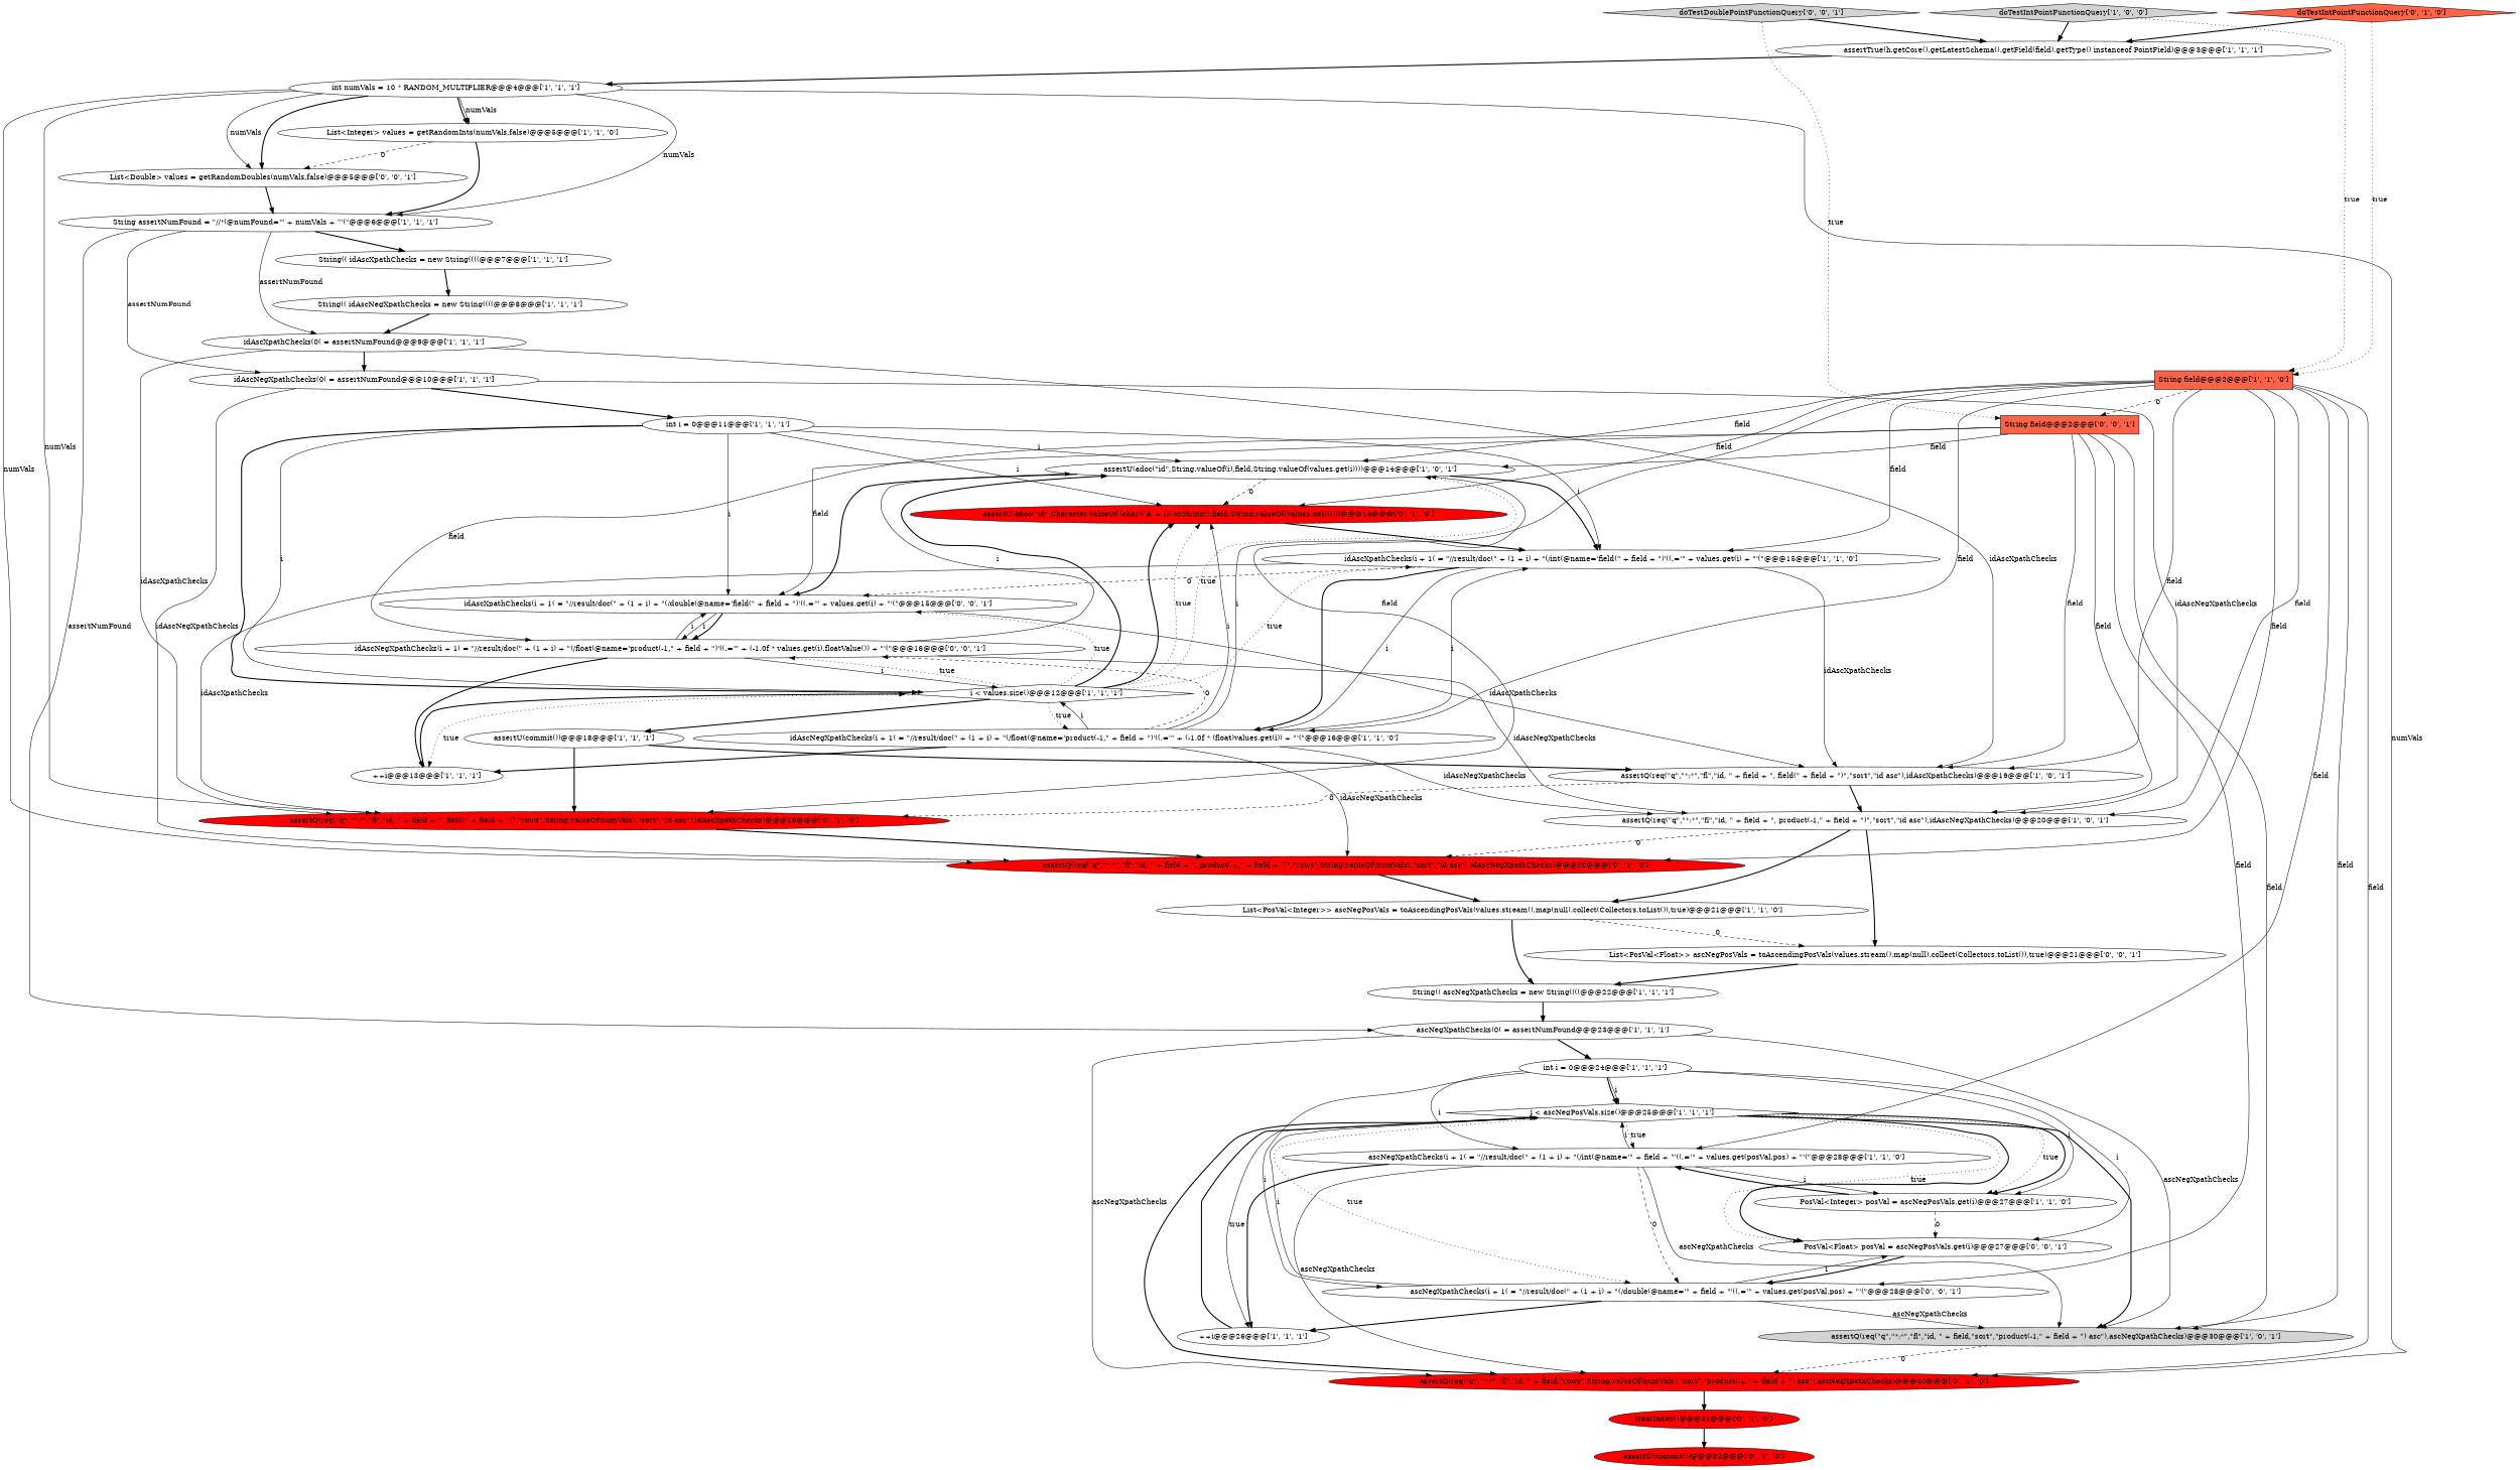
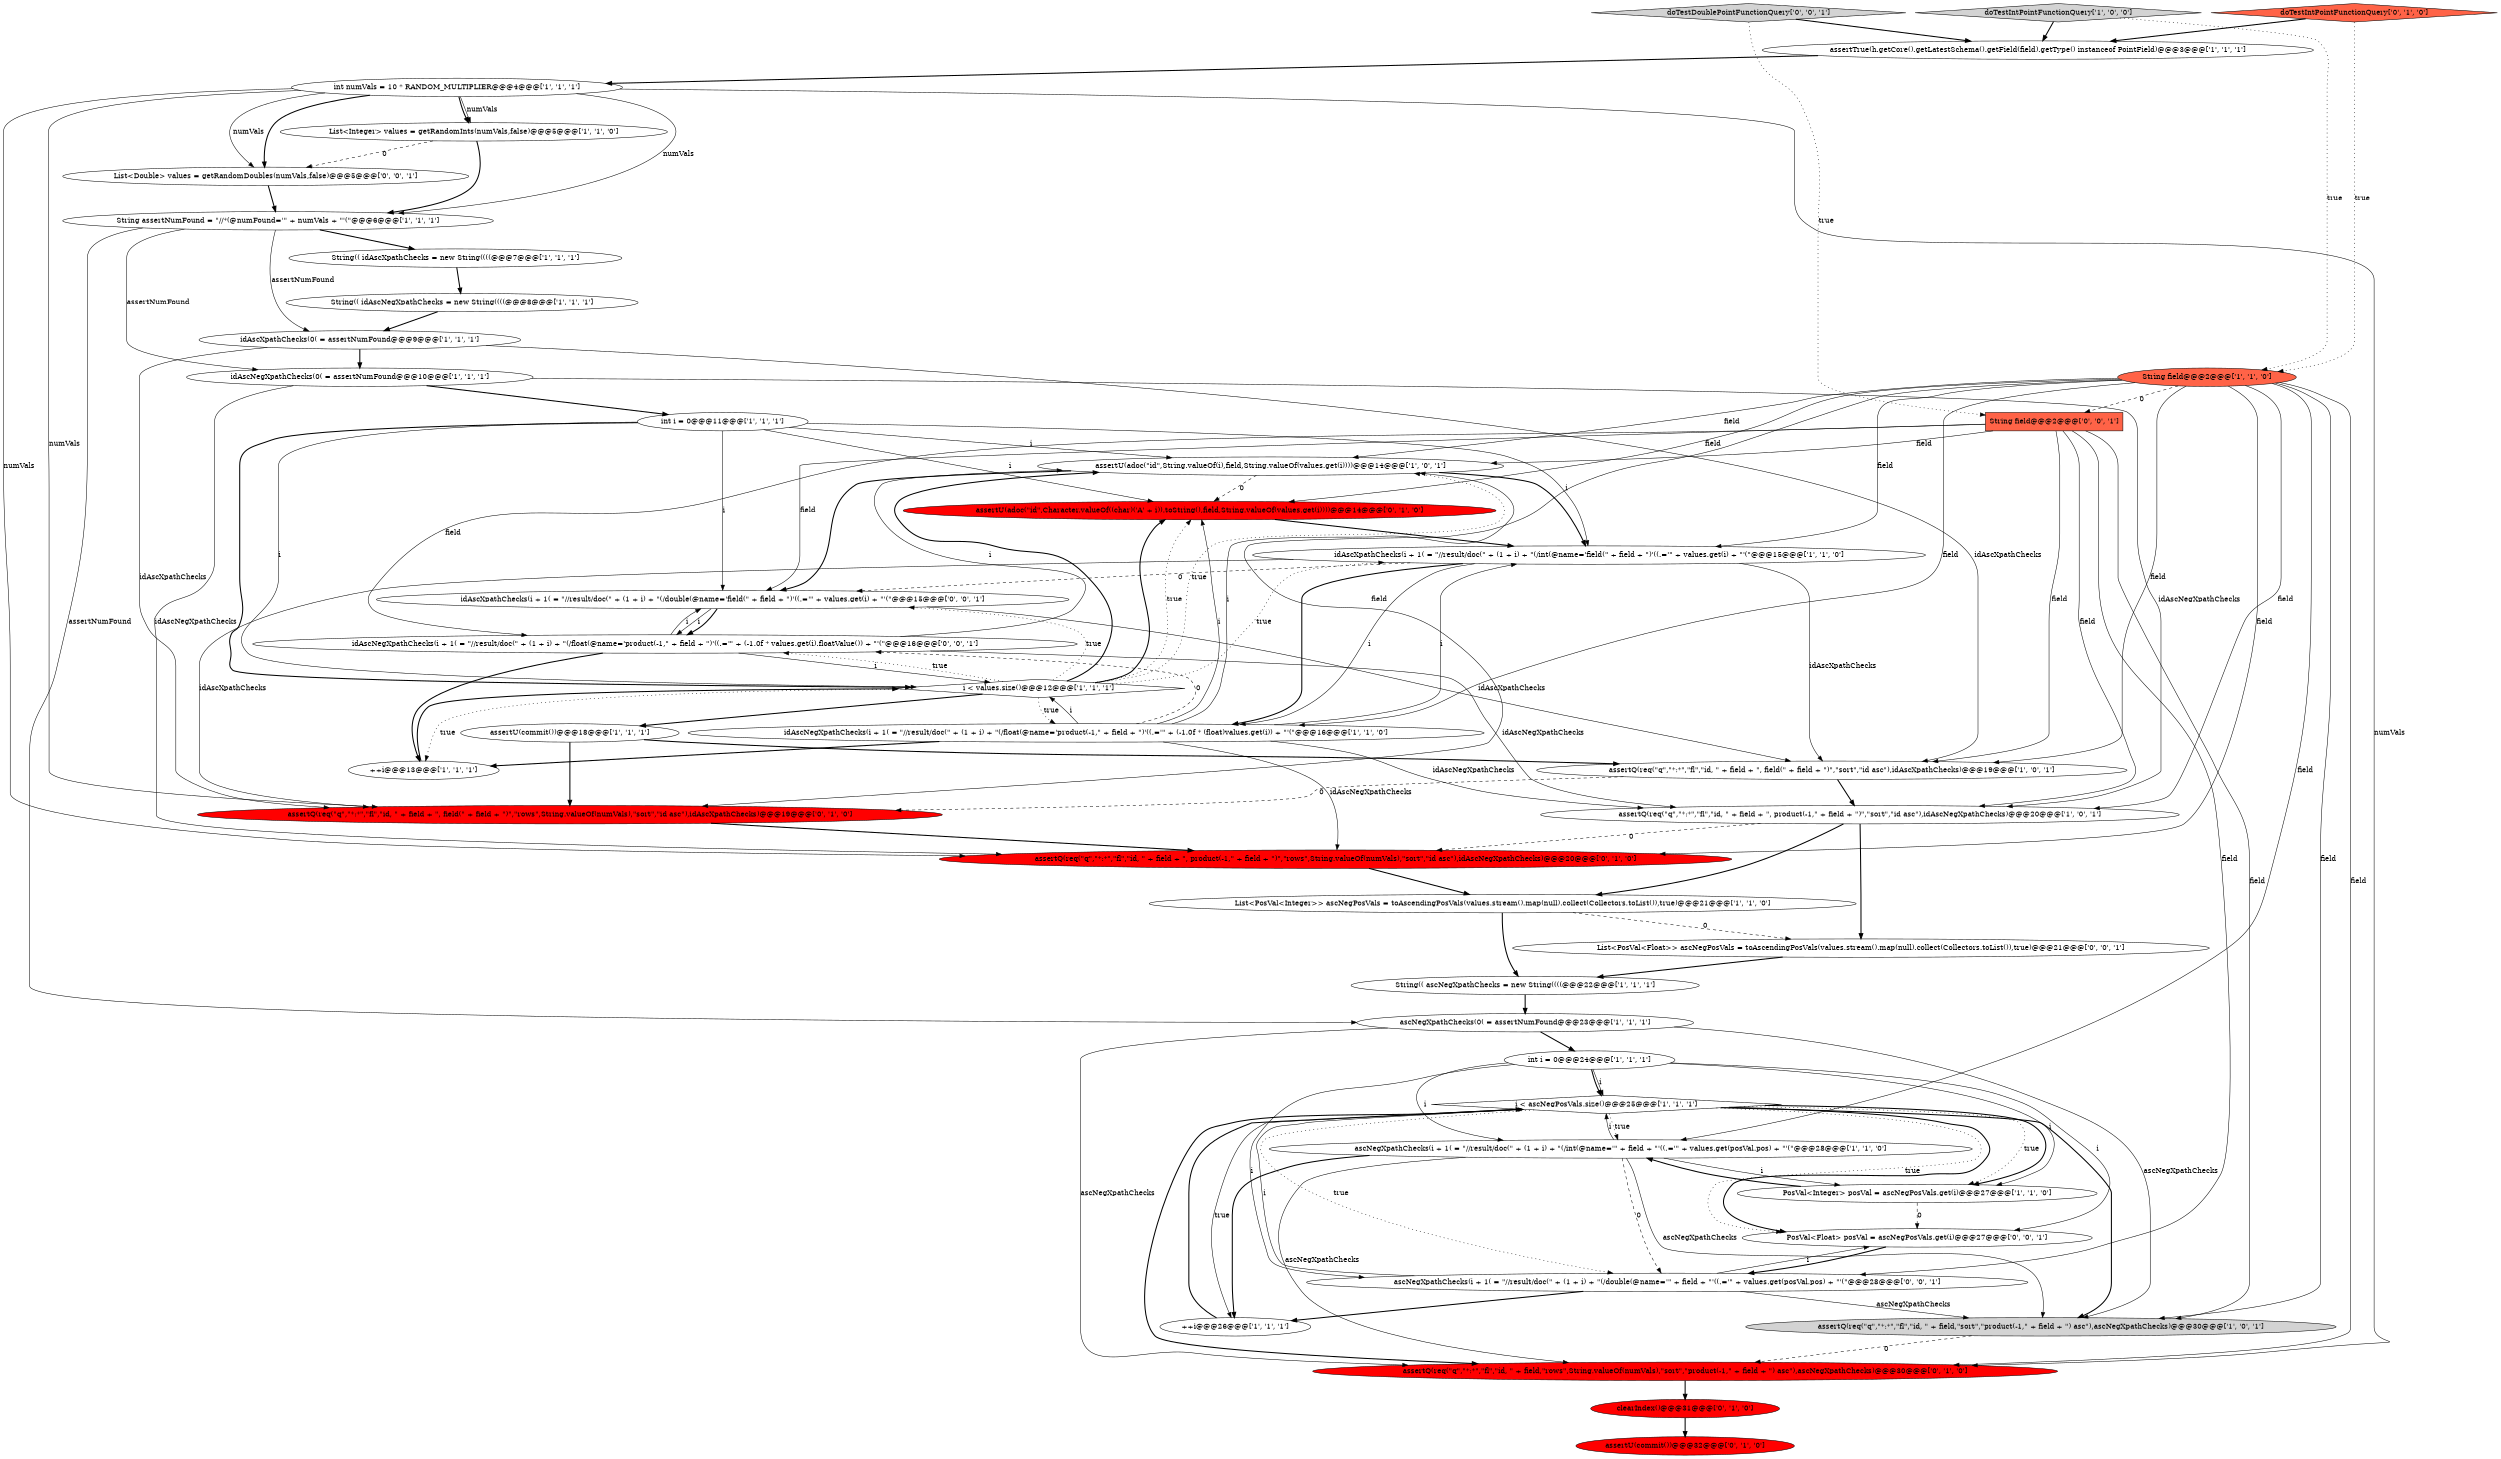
  digraph {
    node [fillcolor=white shape=ellipse style=filled]
    edge [style=solid]
    n1 [label="i < ascNegPosVals.size()@@@25@@@['1', '1', '1']" shape=diamond]
    n2 [label="++i@@@26@@@['1', '1', '1']"]
    n3 [label="ascNegXpathChecks(i + 1( = \"//result/doc(\" + (1 + i) + \"(/int(@name='\" + field + \"'((.='\" + values.get(posVal.pos) + \"'(\"@@@28@@@['1', '1', '0']"]
    n4 [label="ascNegXpathChecks(i + 1( = \"//result/doc(\" + (1 + i) + \"(/double(@name='\" + field + \"'((.='\" + values.get(posVal.pos) + \"'(\"@@@28@@@['0', '0', '1']"]
    n5 [label="PosVal<Float> posVal = ascNegPosVals.get(i)@@@27@@@['0', '0', '1']"]
    n6 [fillcolor=lightgray label="assertQ(req(\"q\",\"*:*\",\"fl\",\"id, \" + field,\"sort\",\"product(-1,\" + field + \") asc\"),ascNegXpathChecks)@@@30@@@['1', '0', '1']"]
    n7 [fillcolor=red label="assertQ(req(\"q\",\"*:*\",\"fl\",\"id, \" + field,\"rows\",String.valueOf(numVals),\"sort\",\"product(-1,\" + field + \") asc\"),ascNegXpathChecks)@@@30@@@['0', '1', '0']"]
    n8 [label="PosVal<Integer> posVal = ascNegPosVals.get(i)@@@27@@@['1', '1', '0']"]
    n9 [fillcolor=red label="clearIndex()@@@31@@@['0', '1', '0']"]
    n10 [label="assertQ(req(\"q\",\"*:*\",\"fl\",\"id, \" + field + \", field(\" + field + \")\",\"sort\",\"id asc\"),idAscXpathChecks)@@@19@@@['1', '0', '1']"]
    n11 [fillcolor=red label="assertQ(req(\"q\",\"*:*\",\"fl\",\"id, \" + field + \", field(\" + field + \")\",\"rows\",String.valueOf(numVals),\"sort\",\"id asc\"),idAscXpathChecks)@@@19@@@['0', '1', '0']"]
    n12 [label="assertQ(req(\"q\",\"*:*\",\"fl\",\"id, \" + field + \", product(-1,\" + field + \")\",\"sort\",\"id asc\"),idAscNegXpathChecks)@@@20@@@['1', '0', '1']"]
    n13 [fillcolor=red label="assertQ(req(\"q\",\"*:*\",\"fl\",\"id, \" + field + \", product(-1,\" + field + \")\",\"rows\",String.valueOf(numVals),\"sort\",\"id asc\"),idAscNegXpathChecks)@@@20@@@['0', '1', '0']"]
    n14 [label="List<PosVal<Integer>> ascNegPosVals = toAscendingPosVals(values.stream().map(null).collect(Collectors.toList()),true)@@@21@@@['1', '1', '0']"]
    n15 [label="List<PosVal<Float>> ascNegPosVals = toAscendingPosVals(values.stream().map(null).collect(Collectors.toList()),true)@@@21@@@['0', '0', '1']"]
    n16 [label="assertU(adoc(\"id\",String.valueOf(i),field,String.valueOf(values.get(i))))@@@14@@@['1', '0', '1']"]
    n17 [fillcolor=red label="assertU(adoc(\"id\",Character.valueOf((char)('A' + i)).toString(),field,String.valueOf(values.get(i))))@@@14@@@['0', '1', '0']"]
    n18 [label="idAscXpathChecks(i + 1( = \"//result/doc(\" + (1 + i) + \"(/double(@name='field(\" + field + \")'((.='\" + values.get(i) + \"'(\"@@@15@@@['0', '0', '1']"]
    n19 [label="idAscXpathChecks(i + 1( = \"//result/doc(\" + (1 + i) + \"(/int(@name='field(\" + field + \")'((.='\" + values.get(i) + \"'(\"@@@15@@@['1', '1', '0']"]
    n20 [label="idAscNegXpathChecks(i + 1( = \"//result/doc(\" + (1 + i) + \"(/float(@name='product(-1,\" + field + \")'((.='\" + (-1.0f * values.get(i).floatValue()) + \"'(\"@@@16@@@['0', '0', '1']"]
    n21 [label="idAscNegXpathChecks(i + 1( = \"//result/doc(\" + (1 + i) + \"(/float(@name='product(-1,\" + field + \")'((.='\" + (-1.0f * (float)values.get(i)) + \"'(\"@@@16@@@['1', '1', '0']"]
    n22 [label="int numVals = 10 * RANDOM_MULTIPLIER@@@4@@@['1', '1', '1']"]
    n23 [label="String assertNumFound = \"//*(@numFound='\" + numVals + \"'(\"@@@6@@@['1', '1', '1']"]
    n24 [label="List<Integer> values = getRandomInts(numVals,false)@@@5@@@['1', '1', '0']"]
    n25 [label="List<Double> values = getRandomDoubles(numVals,false)@@@5@@@['0', '0', '1']"]
    n26 [label="ascNegXpathChecks(0( = assertNumFound@@@23@@@['1', '1', '1']"]
    n27 [label="idAscNegXpathChecks(0( = assertNumFound@@@10@@@['1', '1', '1']"]
    n28 [label="idAscXpathChecks(0( = assertNumFound@@@9@@@['1', '1', '1']"]
    n29 [label="String(( idAscXpathChecks = new String((((@@@7@@@['1', '1', '1']"]
    n30 [label="int i = 0@@@24@@@['1', '1', '1']"]
    n31 [label="int i = 0@@@11@@@['1', '1', '1']"]
    n32 [label="String(( idAscNegXpathChecks = new String((((@@@8@@@['1', '1', '1']"]
    n33 [label="++i@@@13@@@['1', '1', '1']"]
    n34 [label="i < values.size()@@@12@@@['1', '1', '1']" shape=diamond]
    n35 [label="assertU(commit())@@@18@@@['1', '1', '1']"]
-   n36 [fillcolor=tomato label="String field@@@2@@@['1', '1', '0']" shape=box]
+   n36 [fillcolor=tomato label="String field@@@2@@@['1', '1', '0']"]
    n37 [fillcolor=tomato label="String field@@@2@@@['0', '0', '1']" shape=box]
    n38 [label="assertTrue(h.getCore().getLatestSchema().getField(field).getType() instanceof PointField)@@@3@@@['1', '1', '1']"]
    n39 [label="String(( ascNegXpathChecks = new String((((@@@22@@@['1', '1', '1']"]
    n40 [fillcolor=lightgray label="doTestDoublePointFunctionQuery['0', '0', '1']" shape=diamond]
    n41 [fillcolor=red label="assertU(commit())@@@32@@@['0', '1', '0']"]
    n42 [fillcolor=lightgray label="doTestIntPointFunctionQuery['1', '0', '0']" shape=diamond]
    n43 [fillcolor=tomato label="doTestIntPointFunctionQuery['0', '1', '0']" shape=diamond]
    n1 -> n2 [label=true]
    n1 -> n3 [label=true style=dotted]
    n1 -> n4 [label=true style=dotted]
    n1 -> n5 [label=true style=dotted]
    n1 -> n5 [style=bold]
    n1 -> n6 [style=bold]
    n1 -> n7 [style=bold]
    n1 -> n8 [label=true style=dotted]
    n1 -> n8 [style=bold]
    n2 -> n1 [style=bold]
    n3 -> n1 [label=i]
    n3 -> n2 [style=bold]
    n3 -> n4 [label=0 style=dashed]
    n3 -> n6 [label=ascNegXpathChecks]
    n3 -> n7 [label=ascNegXpathChecks]
    n3 -> n8 [label=i]
    n4 -> n1 [label=i]
    n4 -> n2 [style=bold]
    n4 -> n5 [label=i]
    n4 -> n6 [label=ascNegXpathChecks]
    n5 -> n4 [style=bold]
    n6 -> n7 [label=0 style=dashed]
    n7 -> n9 [style=bold]
    n8 -> n3 [style=bold]
    n8 -> n5 [label=0 style=dashed]
    n9 -> n41 [style=bold]
    n10 -> n11 [label=0 style=dashed]
    n10 -> n12 [style=bold]
    n11 -> n13 [style=bold]
    n12 -> n13 [label=0 style=dashed]
    n12 -> n14 [style=bold]
    n12 -> n15 [style=bold]
    n13 -> n14 [style=bold]
    n14 -> n15 [label=0 style=dashed]
    n14 -> n39 [style=bold]
    n15 -> n39 [style=bold]
    n16 -> n17 [label=0 style=dashed]
    n16 -> n18 [style=bold]
    n16 -> n19 [style=bold]
    n17 -> n19 [style=bold]
    n18 -> n10 [label=idAscXpathChecks]
    n18 -> n20 [label=i]
    n18 -> n20 [style=bold]
    n19 -> n10 [label=idAscXpathChecks]
    n19 -> n11 [label=idAscXpathChecks]
    n19 -> n18 [label=0 style=dashed]
    n19 -> n21 [style=bold]
    n19 -> n21 [label=i]
    n20 -> n12 [label=idAscNegXpathChecks]
    n20 -> n16 [label=i]
    n20 -> n18 [label=i]
    n20 -> n33 [style=bold]
    n20 -> n34 [label=i]
    n21 -> n12 [label=idAscNegXpathChecks]
    n21 -> n13 [label=idAscNegXpathChecks]
    n21 -> n16 [label=i]
    n21 -> n17 [label=i]
    n21 -> n19 [label=i]
    n21 -> n20 [label=0 style=dashed]
    n21 -> n33 [style=bold]
    n21 -> n34 [label=i]
    n22 -> n7 [label=numVals]
    n22 -> n11 [label=numVals]
    n22 -> n13 [label=numVals]
    n22 -> n23 [label=numVals]
    n22 -> n24 [label=numVals]
    n22 -> n24 [style=bold]
    n22 -> n25 [style=bold]
    n22 -> n25 [label=numVals]
    n23 -> n26 [label=assertNumFound]
    n23 -> n27 [label=assertNumFound]
    n23 -> n28 [label=assertNumFound]
    n23 -> n29 [style=bold]
    n24 -> n23 [style=bold]
    n24 -> n25 [label=0 style=dashed]
    n25 -> n23 [style=bold]
    n26 -> n6 [label=ascNegXpathChecks]
    n26 -> n7 [label=ascNegXpathChecks]
    n26 -> n30 [style=bold]
    n27 -> n12 [label=idAscNegXpathChecks]
    n27 -> n13 [label=idAscNegXpathChecks]
    n27 -> n31 [style=bold]
    n28 -> n10 [label=idAscXpathChecks]
    n28 -> n11 [label=idAscXpathChecks]
    n28 -> n27 [style=bold]
    n29 -> n32 [style=bold]
    n30 -> n1 [label=i]
    n30 -> n1 [style=bold]
    n30 -> n3 [label=i]
    n30 -> n4 [label=i]
    n30 -> n5 [label=i]
    n30 -> n8 [label=i]
    n31 -> n16 [label=i]
    n31 -> n17 [label=i]
    n31 -> n18 [label=i]
    n31 -> n19 [label=i]
    n31 -> n34 [style=bold]
    n31 -> n34 [label=i]
    n32 -> n28 [style=bold]
    n33 -> n34 [style=bold]
    n34 -> n16 [style=bold]
    n34 -> n16 [label=true style=dotted]
    n34 -> n17 [style=bold]
    n34 -> n17 [label=true style=dotted]
    n34 -> n18 [label=true style=dotted]
    n34 -> n19 [label=true style=dotted]
    n34 -> n20 [label=true style=dotted]
    n34 -> n21 [label=true style=dotted]
    n34 -> n33 [label=true style=dotted]
    n34 -> n35 [style=bold]
    n35 -> n10 [style=bold]
    n35 -> n11 [style=bold]
    n36 -> n3 [label=field]
    n36 -> n6 [label=field]
    n36 -> n7 [label=field]
    n36 -> n10 [label=field]
    n36 -> n11 [label=field]
    n36 -> n12 [label=field]
    n36 -> n13 [label=field]
    n36 -> n16 [label=field]
    n36 -> n17 [label=field]
    n36 -> n19 [label=field]
    n36 -> n21 [label=field]
    n36 -> n37 [label=0 style=dashed]
    n37 -> n4 [label=field]
    n37 -> n6 [label=field]
    n37 -> n10 [label=field]
    n37 -> n12 [label=field]
    n37 -> n16 [label=field]
    n37 -> n18 [label=field]
    n37 -> n20 [label=field]
    n38 -> n22 [style=bold]
    n39 -> n26 [style=bold]
    n40 -> n37 [label=true style=dotted]
    n40 -> n38 [style=bold]
    n42 -> n36 [label=true style=dotted]
    n42 -> n38 [style=bold]
    n43 -> n36 [label=true style=dotted]
    n43 -> n38 [style=bold]
  }
